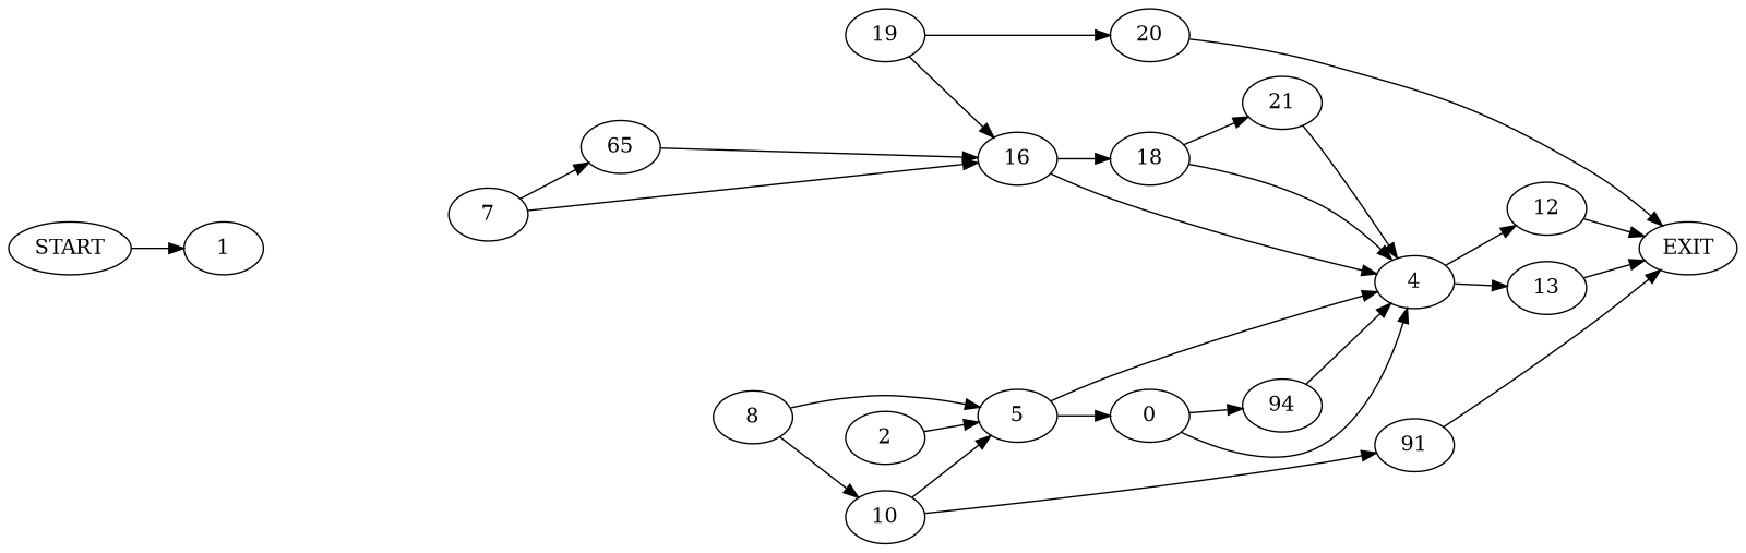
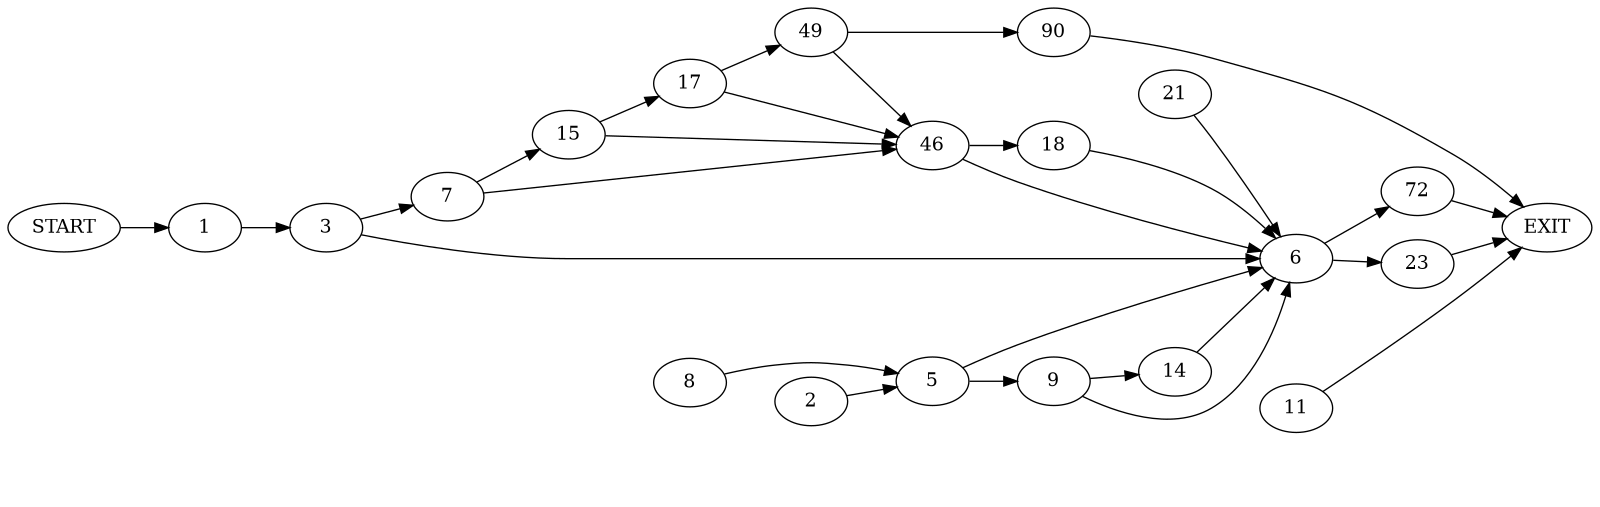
  digraph {
    rankdir=LR
    n1 [label=START]
    1
+   3
    n4 [label=EXIT]
    2
    5
-   6 [label=4]
+   6
    7
-   9 [label=0]
-   12
-   13
-   15 [label=65]
-   16
+   9
+   12 [label=72]
+   13 [label=23]
+   15
+   16 [label=46]
    8
-   10
-   14 [label=94]
+   14
+   17
    18
-   11 [label=91]
-   19
+   11
+   19 [label=49]
    21
-   20
+   20 [label=90]
    n1 -> 1
+   1 -> 3
+   3 -> 6
+   3 -> 7
    2 -> 5
    5 -> 6
    5 -> 9
    6 -> 12
    6 -> 13
    7 -> 15
    7 -> 16
    9 -> 6
    9 -> 14
    12 -> n4
    13 -> n4
    15 -> 16
+   15 -> 17
    16 -> 6
    16 -> 18
    8 -> 5
-   8 -> 10
-   10 -> 5
-   10 -> 11
    14 -> 6
+   17 -> 16
+   17 -> 19
    18 -> 6
-   18 -> 21
    11 -> n4
    19 -> 16
    19 -> 20
    21 -> 6
    20 -> n4
  }
